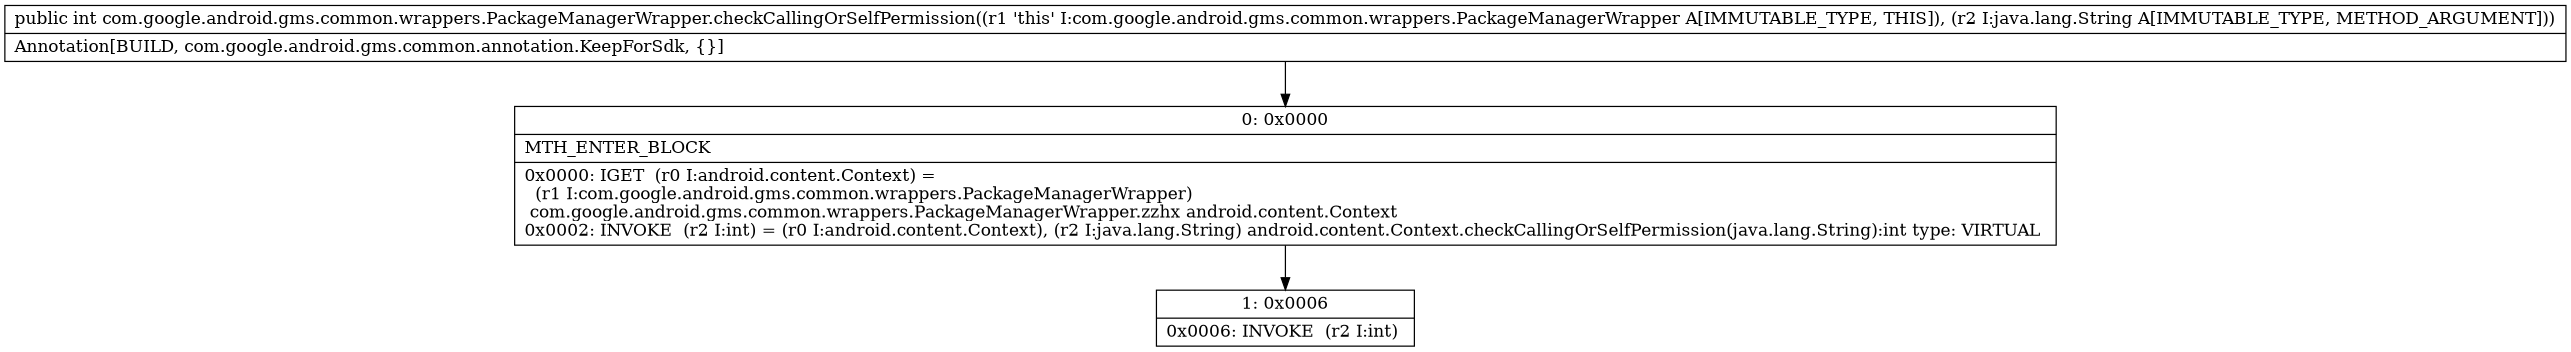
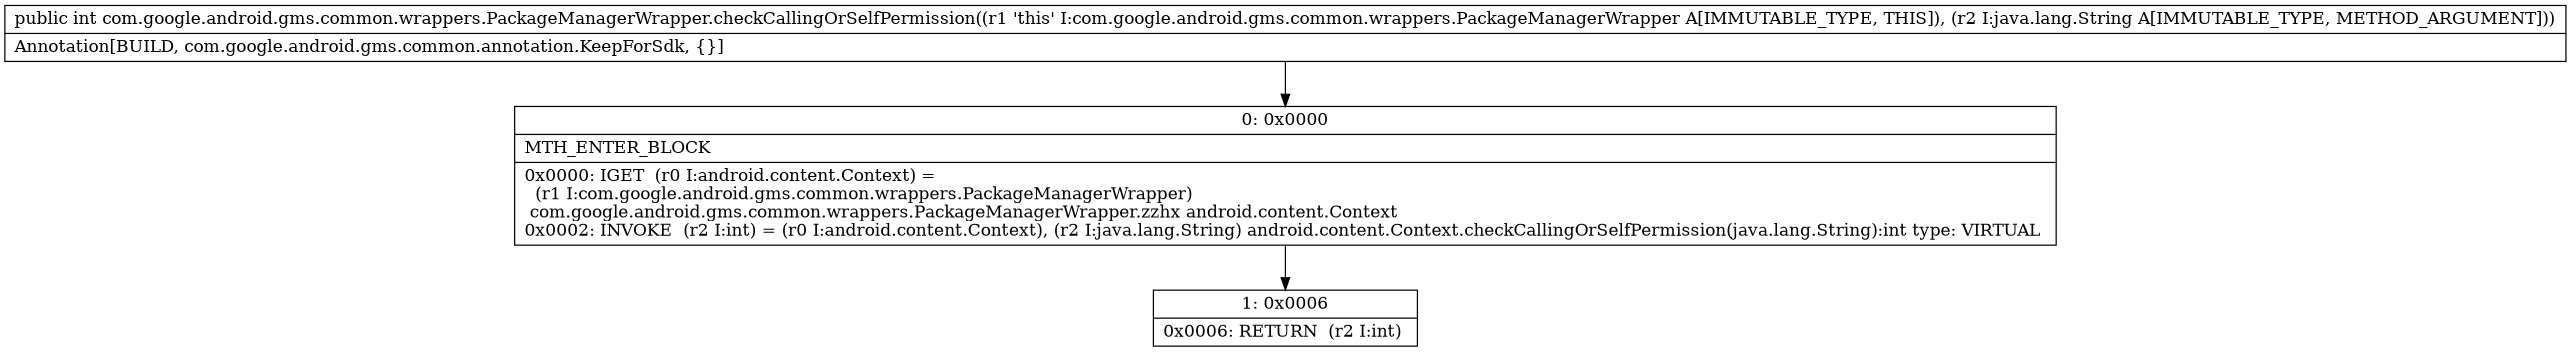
  digraph {
    node [shape=record]
    n1 [label="{0\:\ 0x0000|MTH_ENTER_BLOCK\l|0x0000: IGET  (r0 I:android.content.Context) = \l  (r1 I:com.google.android.gms.common.wrappers.PackageManagerWrapper)\l com.google.android.gms.common.wrappers.PackageManagerWrapper.zzhx android.content.Context \l0x0002: INVOKE  (r2 I:int) = (r0 I:android.content.Context), (r2 I:java.lang.String) android.content.Context.checkCallingOrSelfPermission(java.lang.String):int type: VIRTUAL \l}"]
-   n2 [label="{1\:\ 0x0006|0x0006: INVOKE  (r2 I:int) \l}"]
+   n2 [label="{1\:\ 0x0006|0x0006: RETURN  (r2 I:int) \l}"]
    n3 [label="{public int com.google.android.gms.common.wrappers.PackageManagerWrapper.checkCallingOrSelfPermission((r1 'this' I:com.google.android.gms.common.wrappers.PackageManagerWrapper A[IMMUTABLE_TYPE, THIS]), (r2 I:java.lang.String A[IMMUTABLE_TYPE, METHOD_ARGUMENT]))  | Annotation[BUILD, com.google.android.gms.common.annotation.KeepForSdk, \{\}]\l}"]
    n1 -> n2
    n3 -> n1
  }
